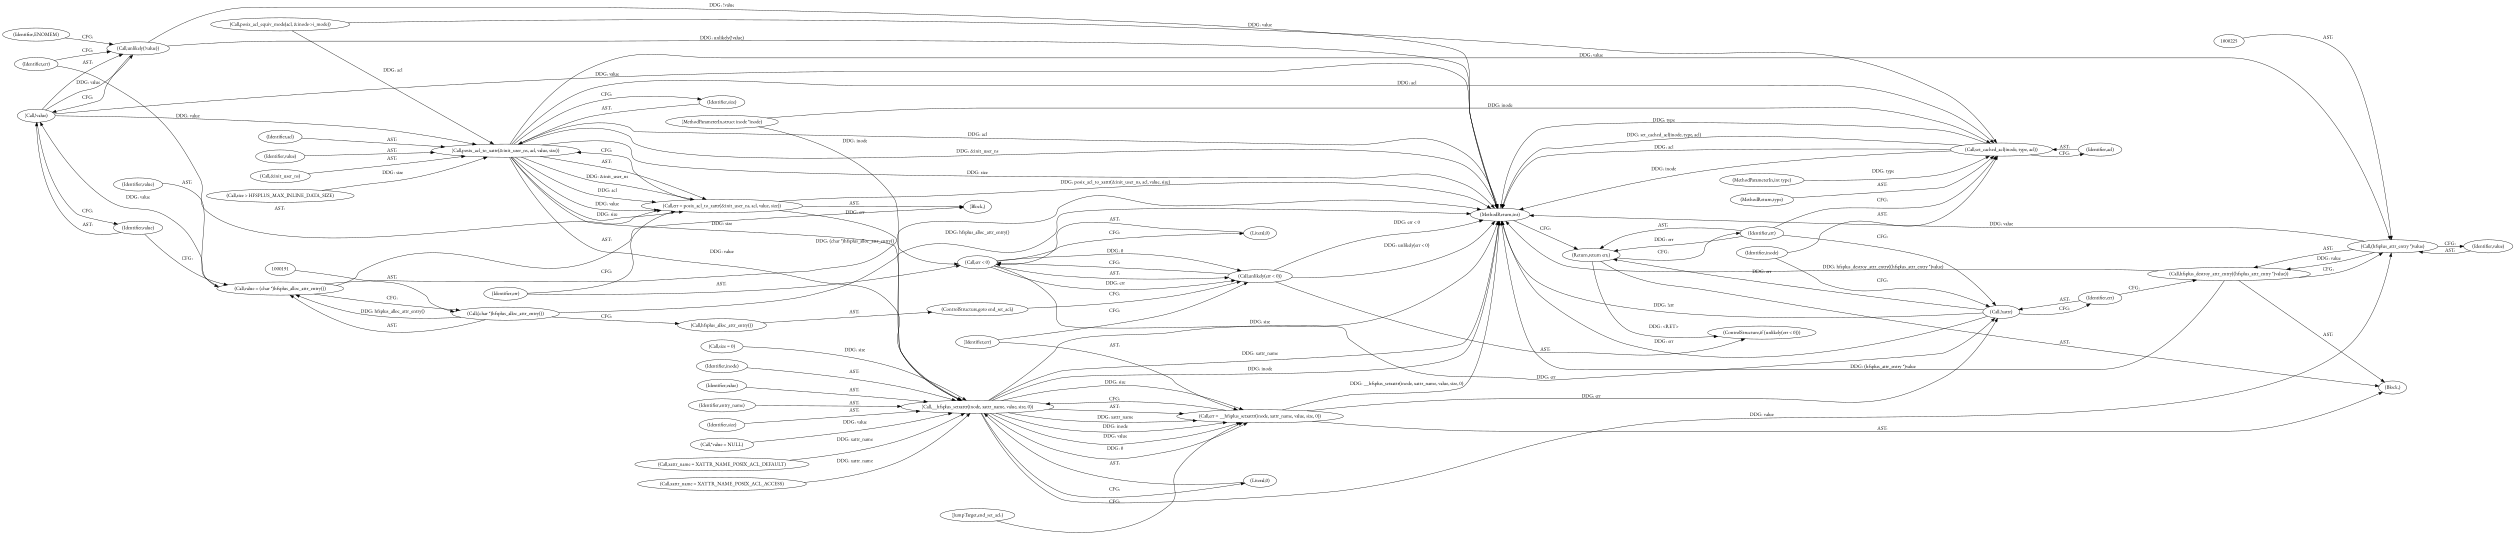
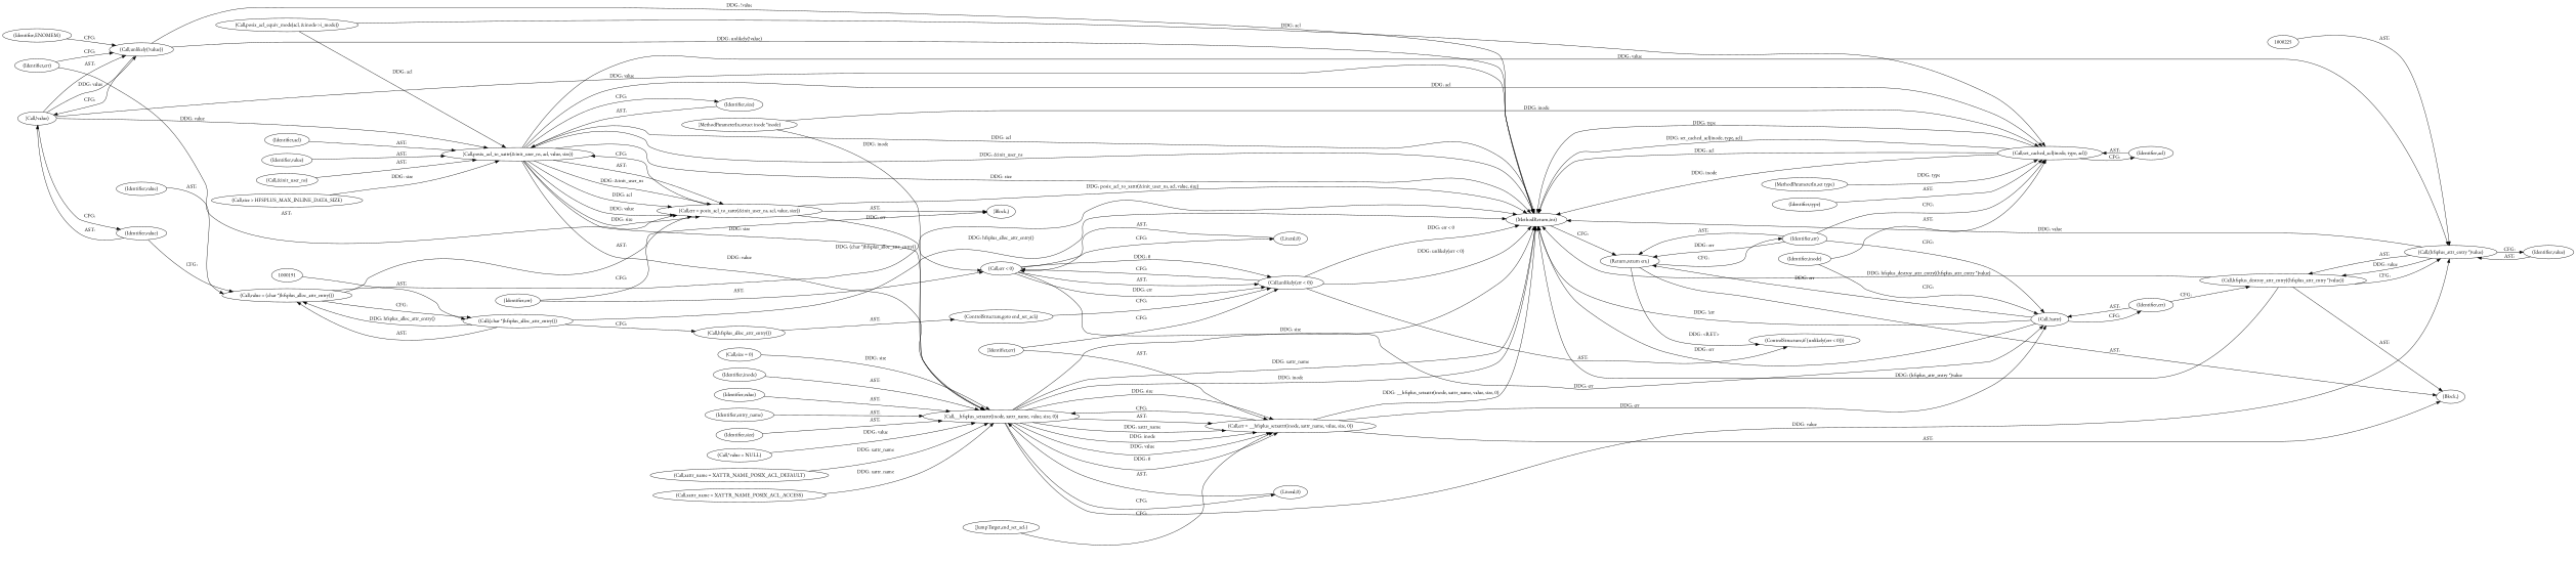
  digraph {
    fontname="EB Garamond"
    rankdir=LR
    node [fontname="EB Garamond"]
    edge [fontname="EB Garamond"]
    n1 [label="(Call,!value)"]
    n2 [label="(Call,unlikely(!value))"]
    n3 [label="(Call,posix_acl_to_xattr(&init_user_ns, acl, value, size))"]
    n4 [label="(MethodReturn,int)"]
    n5 [label="(Identifier,value)"]
    n6 [label="(Call,err = posix_acl_to_xattr(&init_user_ns, acl, value, size))"]
    n7 [label="(Call,__hfsplus_setxattr(inode, xattr_name, value, size, 0))"]
    n8 [label="(Call,(hfsplus_attr_entry *)value)"]
    n9 [label="(Call,set_cached_acl(inode, type, acl))"]
    n10 [label="(Identifier,size)"]
    n11 [label="(Return,return err;)"]
    n12 [label="(Call,value = (char *)hfsplus_alloc_attr_entry())"]
    n13 [label="(Call,(char *)hfsplus_alloc_attr_entry())"]
    n14 [label="(Block,)"]
    n15 [label="(Call,hfsplus_alloc_attr_entry())"]
    n16 [label="(ControlStructure,goto end_set_acl;)"]
    n17 [label="(Call,err < 0)"]
    n18 [label="(Call,err = __hfsplus_setxattr(inode, xattr_name, value, size, 0))"]
    n19 [label="(Literal,0)"]
    n20 [label="(Call,hfsplus_destroy_attr_entry((hfsplus_attr_entry *)value))"]
    n21 [label="(Identifier,value)"]
    n22 [label="(Identifier,acl)"]
    n23 [label="(Call,unlikely(err < 0))"]
    n24 [label="(Call,!xattr)"]
    n25 [label="(Literal,0)"]
    n26 [label="(ControlStructure,if (unlikely(err < 0)))"]
    n27 [label="(Identifier,err)"]
    n28 [label="(Block,)"]
    n29 [label="(Identifier,err)"]
    n30 [label="(Identifier,inode)"]
-   n31 [label="(MethodReturn,type)"]
+   n31 [label="(Identifier,type)"]
    n32 [label="(Call,&init_user_ns)"]
    n33 [label="(Identifier,err)"]
    n34 [label="(Call,size > HFSPLUS_MAX_INLINE_DATA_SIZE)"]
    n35 [label="(Identifier,value)"]
    n36 [label="(Identifier,entry_name)"]
    n37 [label="(Identifier,size)"]
    n38 [label="(Call,*value = NULL)"]
    n39 [label="(Identifier,value)"]
    n40 [label="(Identifier,acl)"]
    n41 [label="(Call,xattr_name = XATTR_NAME_POSIX_ACL_DEFAULT)"]
-   n42 [label="(MethodParameterIn,int type)"]
+   n42 [label="(MethodParameterIn,set type)"]
    n43 [label="(Call,xattr_name = XATTR_NAME_POSIX_ACL_ACCESS)"]
    n44 [label="(Identifier,ENOMEM)"]
    n45 [label="(Identifier,err)"]
    n46 [label="(Identifier,inode)"]
    n47 [label="(Call,size = 0)"]
    n48 [label="(Call,posix_acl_equiv_mode(acl, &inode->i_mode))"]
    n49 [label="(Identifier,value)"]
    n50 [label="(Identifier,err)"]
    n51 [label="(MethodParameterIn,struct inode *inode)"]
    n52 [label="(JumpTarget,end_set_acl:)"]
    1000191
    1000225
    n1 -> n2 [label="AST: "]
    n1 -> n2 [label="DDG: value"]
    n1 -> n3 [label="DDG: value"]
    n1 -> n4 [label="DDG: value"]
    n1 -> n5 [label="CFG: "]
    n2 -> n1 [label="CFG: "]
    n2 -> n4 [label="DDG: unlikely(!value)"]
    n2 -> n4 [label="DDG: !value"]
    n3 -> n4 [label="DDG: &init_user_ns"]
    n3 -> n4 [label="DDG: size"]
    n3 -> n4 [label="DDG: acl"]
    n3 -> n6 [label="AST: "]
    n3 -> n6 [label="DDG: &init_user_ns"]
    n3 -> n6 [label="DDG: acl"]
    n3 -> n6 [label="DDG: value"]
    n3 -> n6 [label="DDG: size"]
    n3 -> n7 [label="DDG: value"]
    n3 -> n7 [label="DDG: size"]
    n3 -> n8 [label="DDG: value"]
    n3 -> n9 [label="DDG: acl"]
    n3 -> n10 [label="CFG: "]
    n4 -> n11 [label="CFG: "]
    n5 -> n1 [label="AST: "]
    n5 -> n12 [label="CFG: "]
    n6 -> n3 [label="CFG: "]
    n6 -> n4 [label="DDG: posix_acl_to_xattr(&init_user_ns, acl, value, size)"]
    n6 -> n14 [label="AST: "]
    n6 -> n17 [label="DDG: err"]
    n7 -> n4 [label="DDG: inode"]
    n7 -> n4 [label="DDG: xattr_name"]
    n7 -> n4 [label="DDG: size"]
    n7 -> n8 [label="DDG: value"]
    n7 -> n18 [label="AST: "]
    n7 -> n18 [label="DDG: xattr_name"]
    n7 -> n18 [label="DDG: inode"]
    n7 -> n18 [label="DDG: value"]
    n7 -> n18 [label="DDG: 0"]
    n7 -> n18 [label="DDG: size"]
    n7 -> n19 [label="CFG: "]
    n8 -> n4 [label="DDG: value"]
    n8 -> n20 [label="AST: "]
    n8 -> n20 [label="DDG: value"]
    n8 -> n21 [label="CFG: "]
    n9 -> n4 [label="DDG: acl"]
    n9 -> n4 [label="DDG: inode"]
    n9 -> n4 [label="DDG: type"]
    n9 -> n4 [label="DDG: set_cached_acl(inode, type, acl)"]
    n9 -> n22 [label="CFG: "]
    n10 -> n3 [label="AST: "]
    n11 -> n26 [label="DDG: <RET>"]
    n11 -> n28 [label="AST: "]
    n11 -> n29 [label="CFG: "]
-   n12 -> n1 [label="DDG: value"]
    n12 -> n4 [label="DDG: (char *)hfsplus_alloc_attr_entry()"]
    n12 -> n13 [label="CFG: "]
    n12 -> n14 [label="AST: "]
    n13 -> n4 [label="DDG: hfsplus_alloc_attr_entry()"]
    n13 -> n12 [label="AST: "]
    n13 -> n12 [label="DDG: hfsplus_alloc_attr_entry()"]
    n13 -> n15 [label="CFG: "]
    n15 -> n16 [label="AST: "]
    n16 -> n23 [label="CFG: "]
    n17 -> n23 [label="AST: "]
    n17 -> n23 [label="DDG: err"]
    n17 -> n23 [label="DDG: 0"]
    n17 -> n24 [label="DDG: err"]
    n17 -> n25 [label="CFG: "]
    n18 -> n4 [label="DDG: __hfsplus_setxattr(inode, xattr_name, value, size, 0)"]
    n18 -> n7 [label="CFG: "]
    n18 -> n24 [label="DDG: err"]
    n18 -> n28 [label="AST: "]
    n19 -> n7 [label="AST: "]
    n20 -> n4 [label="DDG: hfsplus_destroy_attr_entry((hfsplus_attr_entry *)value)"]
    n20 -> n4 [label="DDG: (hfsplus_attr_entry *)value"]
    n20 -> n8 [label="CFG: "]
    n20 -> n28 [label="AST: "]
    n21 -> n8 [label="AST: "]
    n22 -> n9 [label="AST: "]
    n23 -> n4 [label="DDG: unlikely(err < 0)"]
    n23 -> n4 [label="DDG: err < 0"]
    n23 -> n17 [label="CFG: "]
    n23 -> n26 [label="AST: "]
    n24 -> n4 [label="DDG: !err"]
    n24 -> n4 [label="DDG: err"]
    n24 -> n11 [label="DDG: err"]
    n24 -> n27 [label="CFG: "]
    n25 -> n17 [label="AST: "]
    n27 -> n20 [label="CFG: "]
    n27 -> n24 [label="AST: "]
    n29 -> n9 [label="CFG: "]
    n29 -> n11 [label="AST: "]
    n29 -> n11 [label="DDG: err"]
    n29 -> n24 [label="CFG: "]
    n30 -> n7 [label="AST: "]
    n31 -> n9 [label="AST: "]
    n32 -> n3 [label="AST: "]
    n33 -> n2 [label="CFG: "]
    n33 -> n6 [label="AST: "]
    n34 -> n3 [label="DDG: size"]
    n35 -> n7 [label="AST: "]
    n36 -> n7 [label="AST: "]
    n37 -> n7 [label="AST: "]
    n38 -> n7 [label="DDG: value"]
    n39 -> n12 [label="AST: "]
    n40 -> n3 [label="AST: "]
    n41 -> n7 [label="DDG: xattr_name"]
    n42 -> n9 [label="DDG: type"]
    n43 -> n7 [label="DDG: xattr_name"]
    n44 -> n2 [label="CFG: "]
    n45 -> n6 [label="CFG: "]
    n45 -> n17 [label="AST: "]
    n46 -> n9 [label="AST: "]
    n46 -> n24 [label="CFG: "]
    n47 -> n7 [label="DDG: size"]
    n48 -> n3 [label="DDG: acl"]
-   n48 -> n9 [label="DDG: value"]
+   n48 -> n9 [label="DDG: acl"]
    n49 -> n3 [label="AST: "]
    n50 -> n18 [label="AST: "]
    n50 -> n23 [label="CFG: "]
    n51 -> n7 [label="DDG: inode"]
    n51 -> n9 [label="DDG: inode"]
    n52 -> n18 [label="CFG: "]
    1000191 -> n13 [label="AST: "]
    1000225 -> n8 [label="AST: "]
  }
